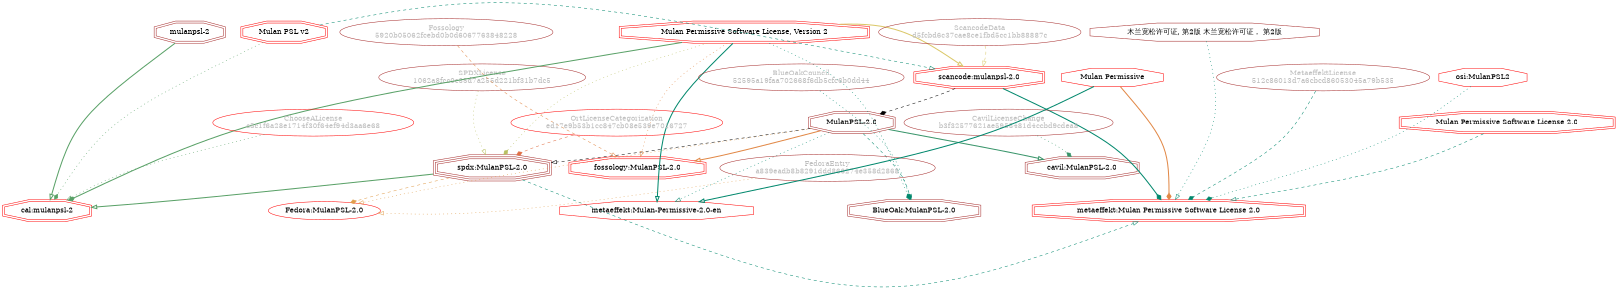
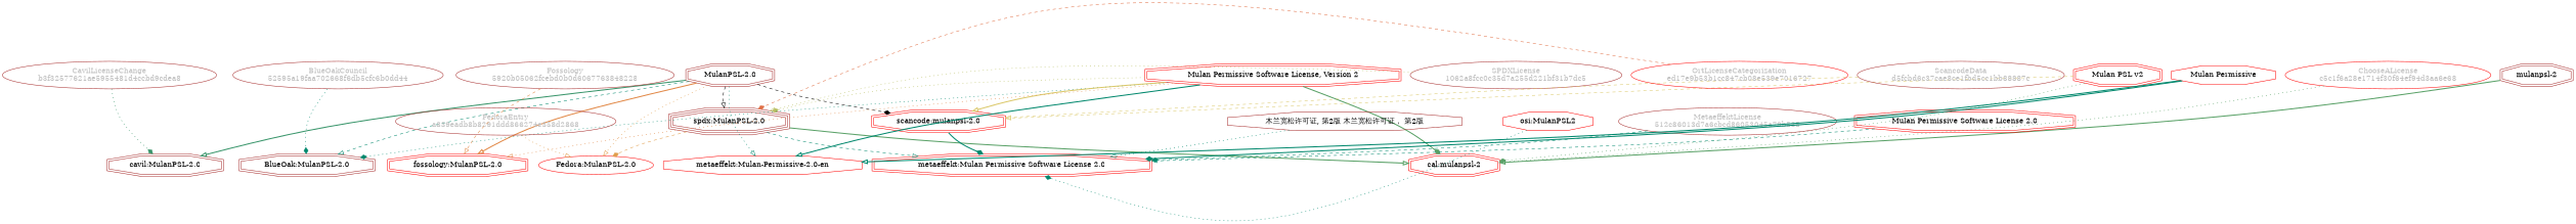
  strict digraph {
    splines=curved
    node [color=brown shape=doubleoctagon]
    edge [arrowhead=onormal color="#00876c" style=dotted weight=0.5]
    n1 [fillcolor="beige;1" fontcolor=gray label="SPDXLicense\n1062a8fcc0c35d7a255d221bf31b7dc5" shape=ellipse]
    n2 [label="spdx:MulanPSL-2.0" shape=tripleoctagon]
    n3 [color=red label="Fedora:MulanPSL-2.0" shape=ellipse]
    n4 [color=red label="cal:mulanpsl-2"]
    n5 [color=red label="metaeffekt:Mulan Permissive Software License 2.0"]
    n6 [label="MulanPSL-2.0"]
    n7 [label="BlueOak:MulanPSL-2.0"]
    n8 [color=red label="scancode:mulanpsl-2.0"]
    n9 [color=red label="fossology:MulanPSL-2.0"]
    n10 [label="cavil:MulanPSL-2.0"]
    n11 [color=red label="metaeffekt:Mulan-Permissive-2.0-en" shape=octagon]
    n12 [color=red label="Mulan Permissive Software License, Version 2"]
    n13 [fillcolor="beige;1" fontcolor=gray label="FedoraEntry\na839eadb8b8291ddd866274e358d2868" shape=ellipse]
    n14 [fillcolor="beige;1" fontcolor=gray label="BlueOakCouncil\n52595a19faa702668f6db5cfc6b0dd44" shape=ellipse]
    n15 [color=red fillcolor="beige;1" fontcolor=gray label="ChooseALicense\nc5c1f6a28e1714f30f64ef94d3aa6e68" shape=ellipse]
    n16 [label="mulanpsl-2"]
    n17 [color=red label="Mulan PSL v2"]
    n18 [fillcolor="beige;1" fontcolor=gray label="ScancodeData\nd5fcbd6c37cae8ce1fbd5cc1bb88887c" shape=ellipse]
    n19 [fillcolor="beige;1" fontcolor=gray label="Fossology\n5920b05062fcebd0b0d6067763848228" shape=ellipse]
    n20 [color=red fillcolor="beige;1" fontcolor=gray label="OrtLicenseCategorization\ned17e9b53b1cc847cb08e539e7016727" shape=ellipse]
    n21 [fillcolor="beige;1" fontcolor=gray label="CavilLicenseChange\nb3f32577621ae5955481d4ccbd9cdea8" shape=ellipse]
    n22 [fillcolor="beige;1" fontcolor=gray label="MetaeffektLicense\n512c86013d7a6cbcd86053045a79b535" shape=ellipse]
    n23 [color=red label="Mulan Permissive Software License 2.0"]
    n24 [color=red label="Mulan Permissive" shape=octagon]
    n25 [label="木兰宽松许可证, 第2版 木兰宽松许可证， 第2版" shape=octagon]
    n26 [color=red label="osi:MulanPSL2" shape=octagon]
    n1 -> n2 [color="#b8bf62"]
    n2 -> n3 [arrowhead=diamond color="#e09d4b" style=dashed weight=0.7]
    n2 -> n4 [color="#58a066" style=bold weight=0.7]
    n2 -> n5 [style=dashed weight=0.7]
    n6 -> n2 [style=dashed weight=0.7 color=""]
    n6 -> n3 [color="#e09d4b" weight=0.7]
    n6 -> n7 [style=dashed weight=0.7]
-   n8 -> n6 [arrowhead=diamond style=dashed weight=0.7 color=""]
+   n6 -> n8 [arrowhead=diamond style=dashed weight=0.7 color=""]
    n6 -> n9 [color="#e18745" style=bold weight=0.7]
    n6 -> n10 [color="#379469" style=bold weight=0.7]
    n6 -> n11
    n8 -> n5 [arrowhead=diamond style=bold]
    n12 -> n2 [arrowhead=diamond color="#b8bf62" weight=0.7]
    n12 -> n4 [arrowhead=diamond color="#58a066" style=bold weight=0.7]
    n12 -> n7 [arrowhead=diamond weight=0.7]
    n12 -> n8 [color="#dac767" style=bold weight=0.7]
    n12 -> n9 [color="#e18745" weight=0.7]
    n12 -> n11 [style=bold]
    n13 -> n3 [color="#e09d4b"]
    n14 -> n7 [arrowhead=diamond]
    n15 -> n4 [color="#58a066"]
    n16 -> n4 [color="#58a066" style=bold weight=0.7]
    n17 -> n4 [arrowhead=diamond color="#58a066"]
-   n17 -> n8 [style=dashed weight=0.7]
+   n17 -> n8 [color="#dac767" style=dashed weight=0.7]
    n18 -> n8 [color="#dac767" style=dashed]
    n19 -> n9 [color="#e18745" style=dashed]
    n20 -> n2 [arrowhead=diamond color="#e06f45" style=dashed]
    n21 -> n10 [arrowhead=diamond color="#379469"]
    n22 -> n5 [arrowhead=diamond style=dashed]
    n23 -> n5 [style=dashed weight=0.7]
-   n24 -> n5 [arrowhead=diamond color="#e18745" style=bold]
+   n24 -> n5 [arrowhead=diamond style=bold]
    n24 -> n11 [style=bold]
    n25 -> n5
    n26 -> n5 [arrowhead=diamond]
  }
